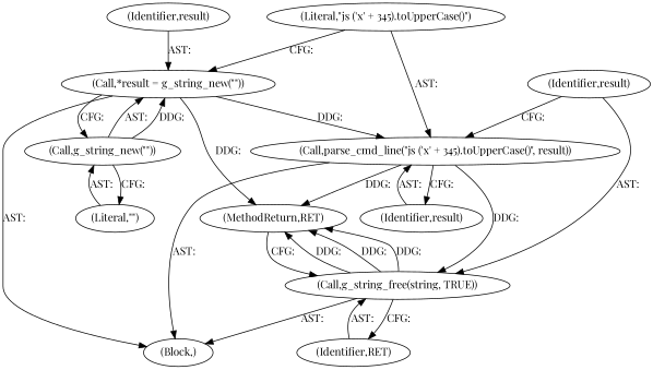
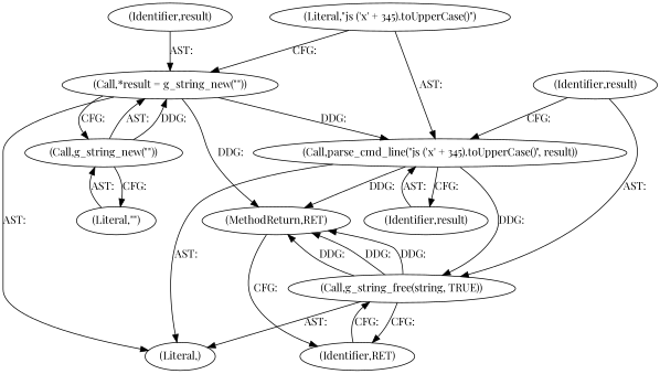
  digraph {
    fontname="Playfair Display"
    node [fontname="Playfair Display"]
    edge [fontname="Playfair Display"]
    n1 [label="(Call,*result = g_string_new(\"\"))"]
    n2 [label="(Call,g_string_new(\"\"))"]
    n3 [label="(Call,parse_cmd_line(\"js ('x' + 345).toUpperCase()\", result))"]
    n4 [label="(MethodReturn,RET)"]
-   n5 [label="(Block,)"]
+   n5 [label="(Literal,)"]
    n6 [label="(Literal,\"\")"]
    n7 [label="(Call,g_string_free(string, TRUE))"]
    n8 [label="(Identifier,result)"]
    n9 [label="(Identifier,RET)"]
    n10 [label="(Identifier,result)"]
    n11 [label="(Identifier,result)"]
    n12 [label="(Literal,\"js ('x' + 345).toUpperCase()\")"]
    n1 -> n2 [label="CFG: "]
    n1 -> n3 [label="DDG: "]
    n1 -> n4 [label="DDG: "]
    n1 -> n5 [label="AST: "]
    n2 -> n1 [label="AST: "]
    n2 -> n1 [label="DDG: "]
    n2 -> n6 [label="CFG: "]
    n3 -> n4 [label="DDG: "]
    n3 -> n5 [label="AST: "]
    n3 -> n7 [label="DDG: "]
    n3 -> n8 [label="CFG: "]
-   n4 -> n7 [label="CFG: "]
+   n4 -> n9 [label="CFG: "]
    n6 -> n2 [label="AST: "]
    n7 -> n4 [label="DDG: "]
    n7 -> n4 [label="DDG: "]
    n7 -> n4 [label="DDG: "]
    n7 -> n5 [label="AST: "]
    n7 -> n9 [label="CFG: "]
    n8 -> n3 [label="AST: "]
-   n9 -> n7 [label="AST: "]
+   n9 -> n7 [label="CFG: "]
    n10 -> n3 [label="CFG: "]
    n10 -> n7 [label="AST: "]
    n11 -> n1 [label="AST: "]
    n12 -> n1 [label="CFG: "]
    n12 -> n3 [label="AST: "]
  }
